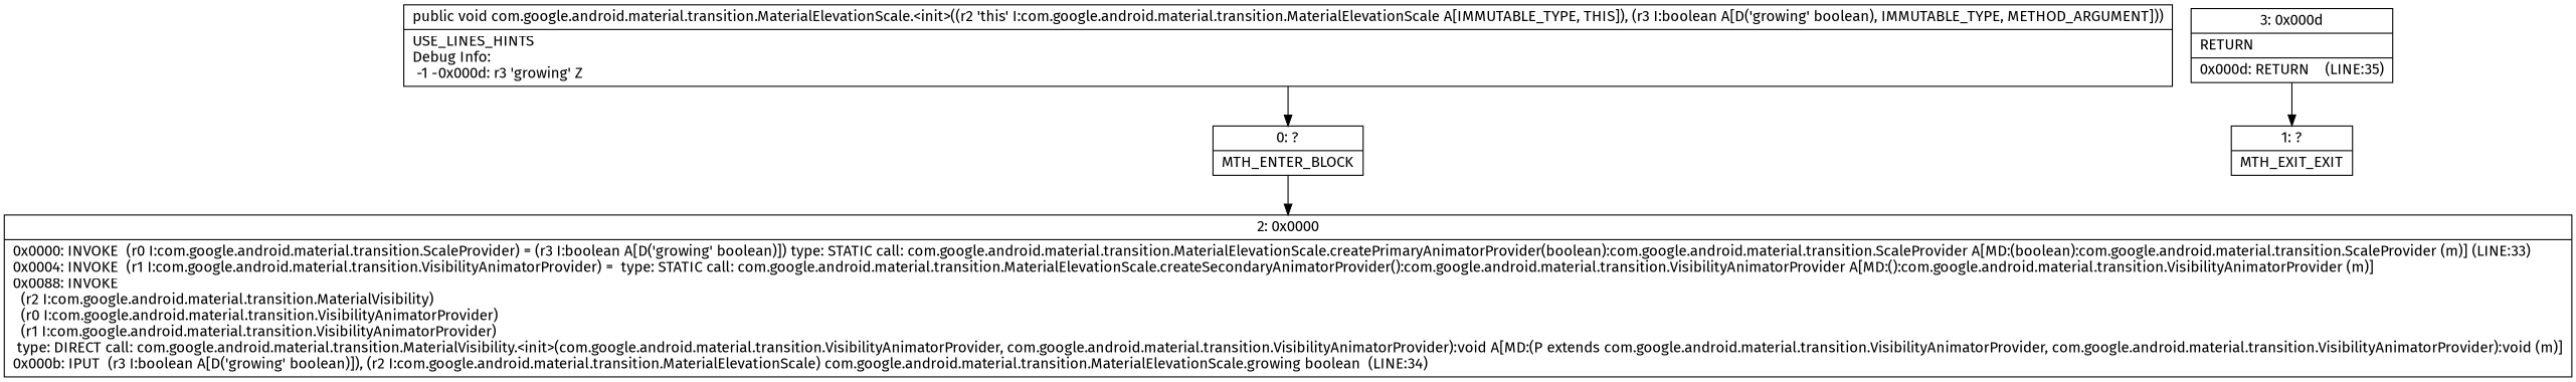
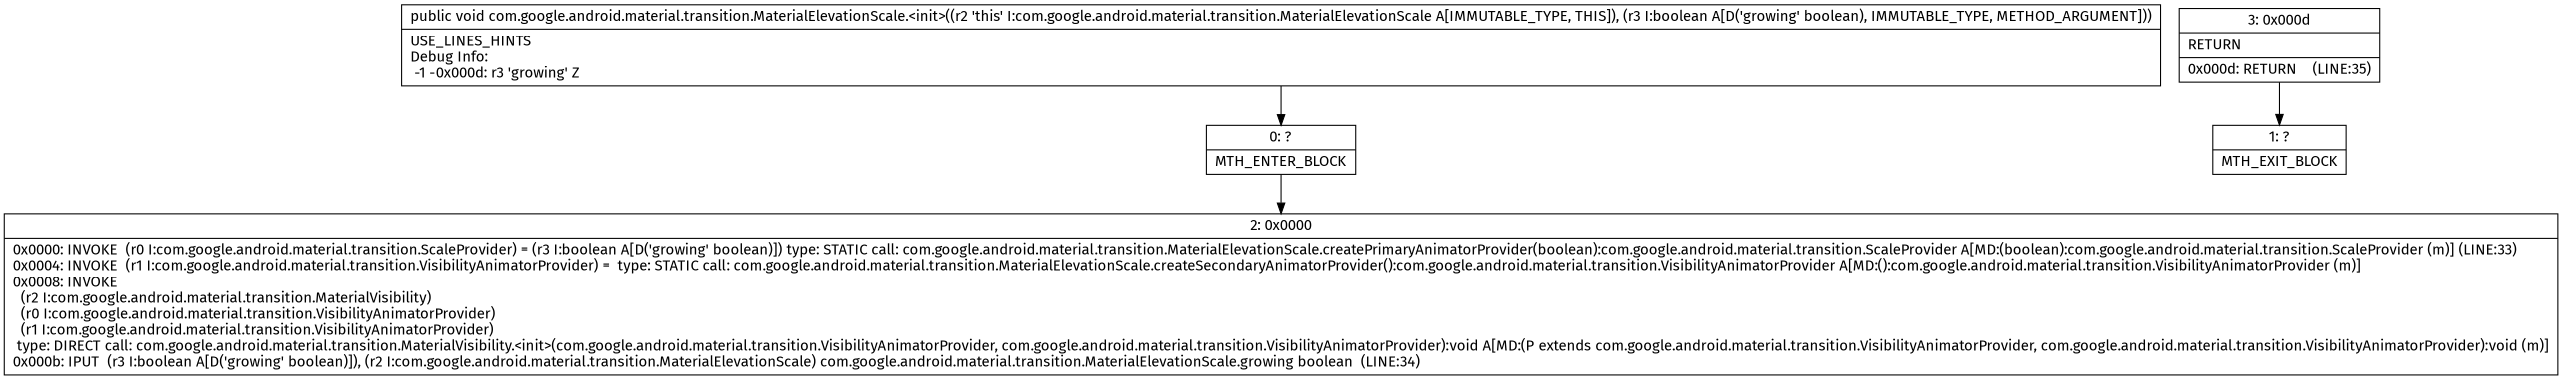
  digraph {
    fontname="Fira Sans"
    node [fontname="Fira Sans" shape=record]
    edge [fontname="Fira Sans"]
    n1 [label="{0\:\ ?|MTH_ENTER_BLOCK\l}"]
-   n2 [label="{2\:\ 0x0000|0x0000: INVOKE  (r0 I:com.google.android.material.transition.ScaleProvider) = (r3 I:boolean A[D('growing' boolean)]) type: STATIC call: com.google.android.material.transition.MaterialElevationScale.createPrimaryAnimatorProvider(boolean):com.google.android.material.transition.ScaleProvider A[MD:(boolean):com.google.android.material.transition.ScaleProvider (m)] (LINE:33)\l0x0004: INVOKE  (r1 I:com.google.android.material.transition.VisibilityAnimatorProvider) =  type: STATIC call: com.google.android.material.transition.MaterialElevationScale.createSecondaryAnimatorProvider():com.google.android.material.transition.VisibilityAnimatorProvider A[MD:():com.google.android.material.transition.VisibilityAnimatorProvider (m)]\l0x0088: INVOKE  \l  (r2 I:com.google.android.material.transition.MaterialVisibility)\l  (r0 I:com.google.android.material.transition.VisibilityAnimatorProvider)\l  (r1 I:com.google.android.material.transition.VisibilityAnimatorProvider)\l type: DIRECT call: com.google.android.material.transition.MaterialVisibility.\<init\>(com.google.android.material.transition.VisibilityAnimatorProvider, com.google.android.material.transition.VisibilityAnimatorProvider):void A[MD:(P extends com.google.android.material.transition.VisibilityAnimatorProvider, com.google.android.material.transition.VisibilityAnimatorProvider):void (m)]\l0x000b: IPUT  (r3 I:boolean A[D('growing' boolean)]), (r2 I:com.google.android.material.transition.MaterialElevationScale) com.google.android.material.transition.MaterialElevationScale.growing boolean  (LINE:34)\l}"]
+   n2 [label="{2\:\ 0x0000|0x0000: INVOKE  (r0 I:com.google.android.material.transition.ScaleProvider) = (r3 I:boolean A[D('growing' boolean)]) type: STATIC call: com.google.android.material.transition.MaterialElevationScale.createPrimaryAnimatorProvider(boolean):com.google.android.material.transition.ScaleProvider A[MD:(boolean):com.google.android.material.transition.ScaleProvider (m)] (LINE:33)\l0x0004: INVOKE  (r1 I:com.google.android.material.transition.VisibilityAnimatorProvider) =  type: STATIC call: com.google.android.material.transition.MaterialElevationScale.createSecondaryAnimatorProvider():com.google.android.material.transition.VisibilityAnimatorProvider A[MD:():com.google.android.material.transition.VisibilityAnimatorProvider (m)]\l0x0008: INVOKE  \l  (r2 I:com.google.android.material.transition.MaterialVisibility)\l  (r0 I:com.google.android.material.transition.VisibilityAnimatorProvider)\l  (r1 I:com.google.android.material.transition.VisibilityAnimatorProvider)\l type: DIRECT call: com.google.android.material.transition.MaterialVisibility.\<init\>(com.google.android.material.transition.VisibilityAnimatorProvider, com.google.android.material.transition.VisibilityAnimatorProvider):void A[MD:(P extends com.google.android.material.transition.VisibilityAnimatorProvider, com.google.android.material.transition.VisibilityAnimatorProvider):void (m)]\l0x000b: IPUT  (r3 I:boolean A[D('growing' boolean)]), (r2 I:com.google.android.material.transition.MaterialElevationScale) com.google.android.material.transition.MaterialElevationScale.growing boolean  (LINE:34)\l}"]
    n3 [label="{3\:\ 0x000d|RETURN\l|0x000d: RETURN    (LINE:35)\l}"]
-   n4 [label="{1\:\ ?|MTH_EXIT_EXIT\l}"]
+   n4 [label="{1\:\ ?|MTH_EXIT_BLOCK\l}"]
    n5 [label="{public void com.google.android.material.transition.MaterialElevationScale.\<init\>((r2 'this' I:com.google.android.material.transition.MaterialElevationScale A[IMMUTABLE_TYPE, THIS]), (r3 I:boolean A[D('growing' boolean), IMMUTABLE_TYPE, METHOD_ARGUMENT]))  | USE_LINES_HINTS\lDebug Info:\l  \-1 \-0x000d: r3 'growing' Z\l}"]
    n1 -> n2
    n3 -> n4
    n5 -> n1
  }
